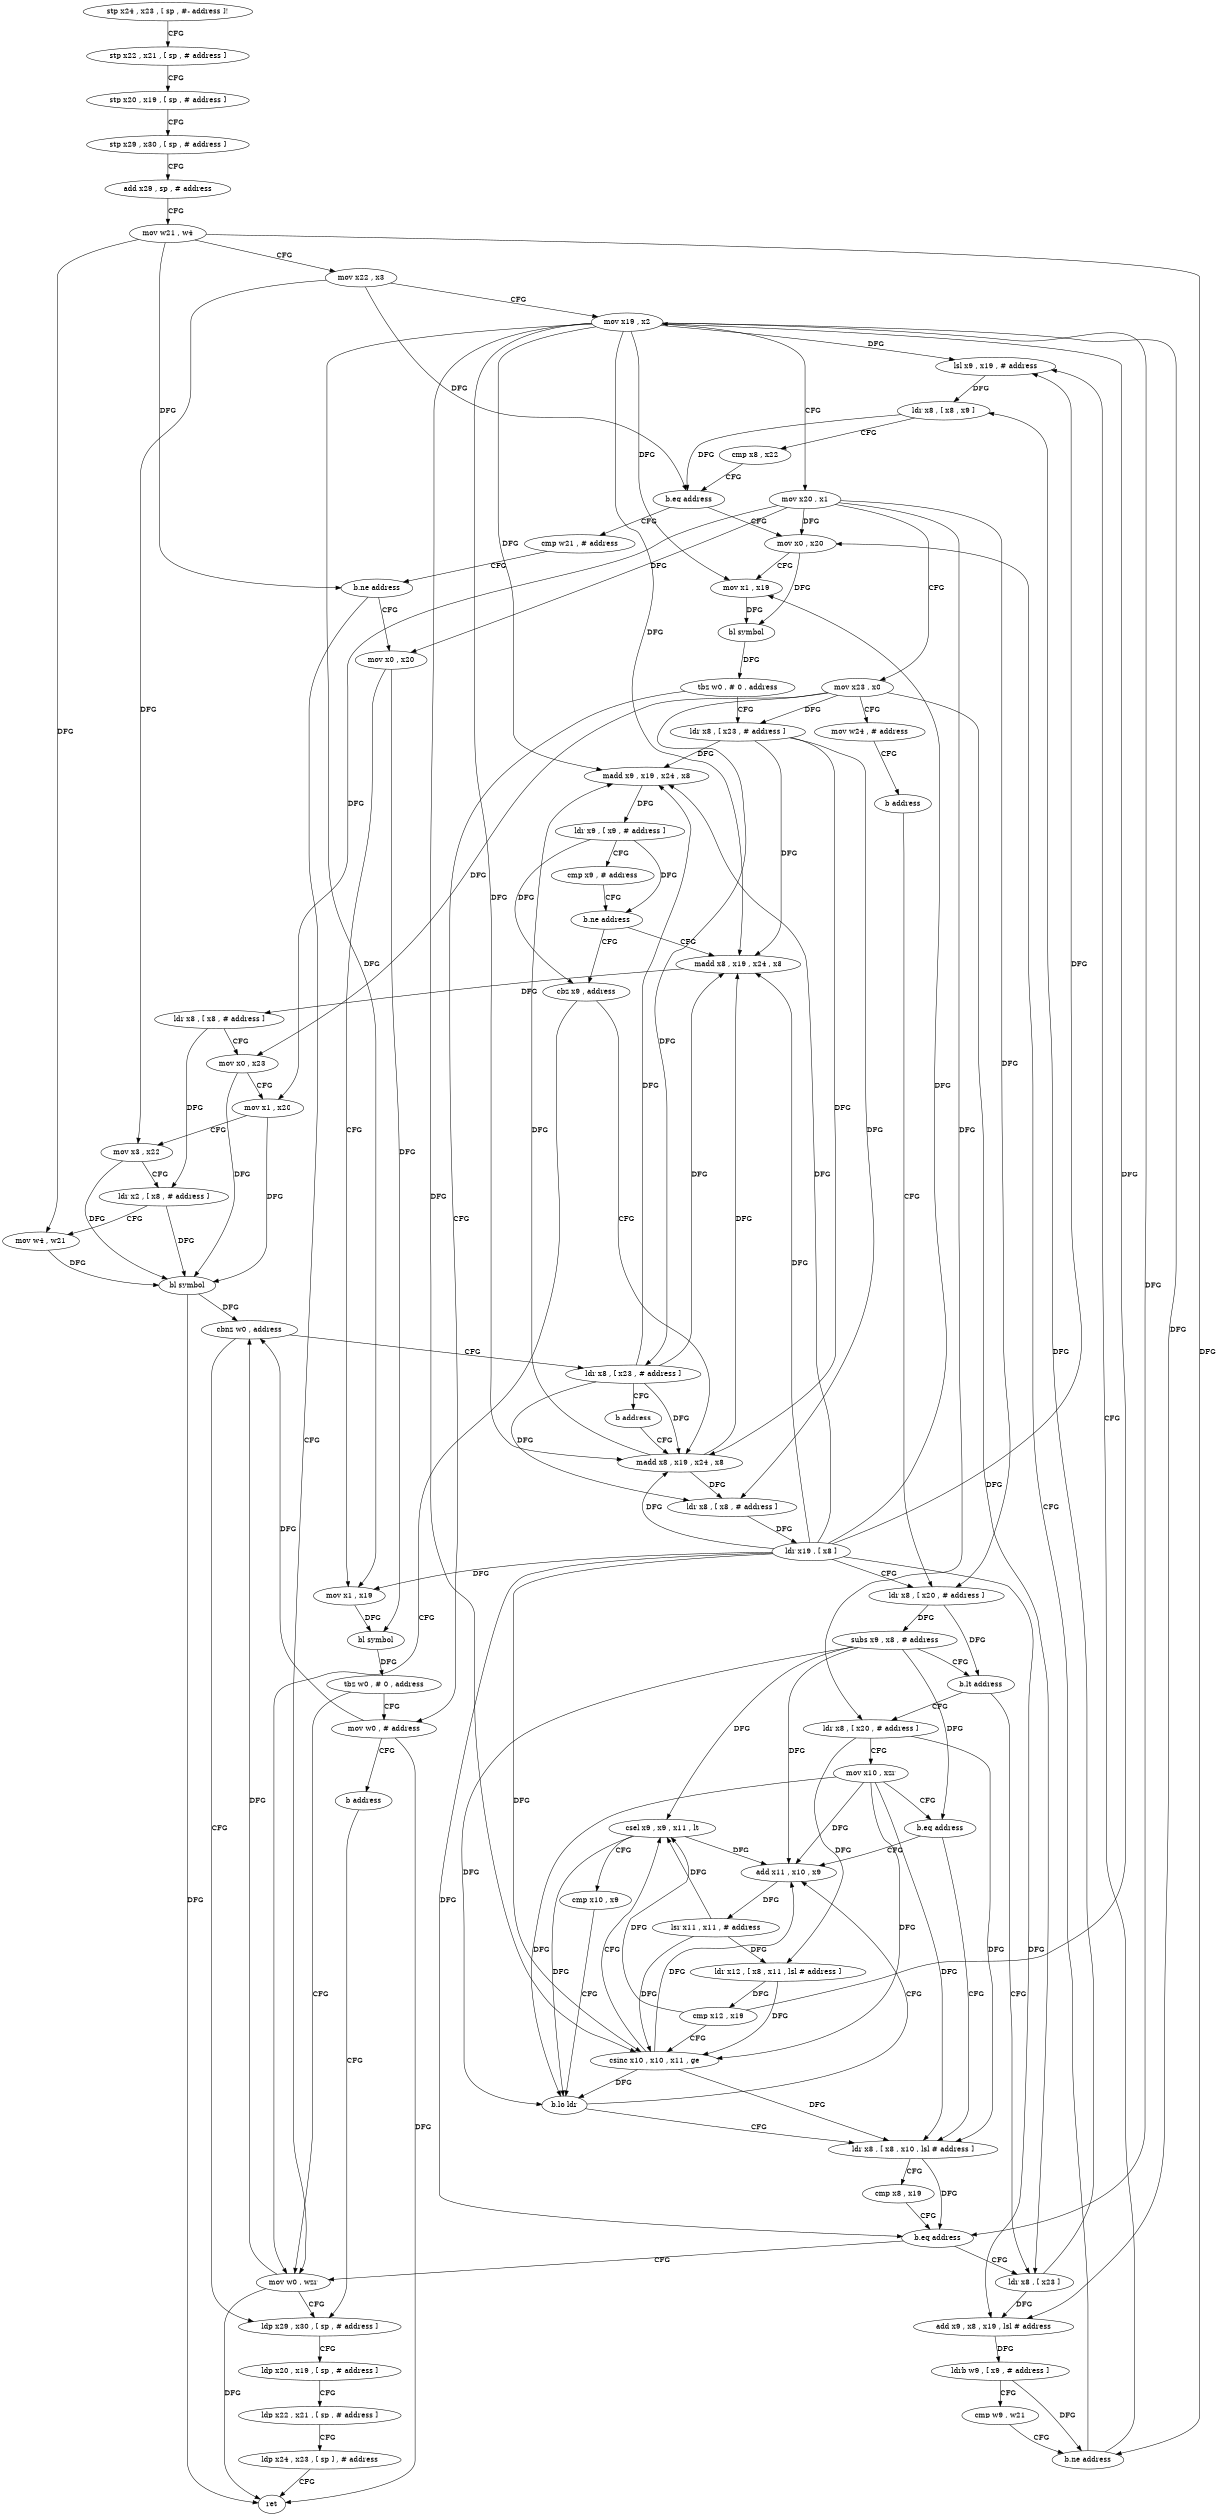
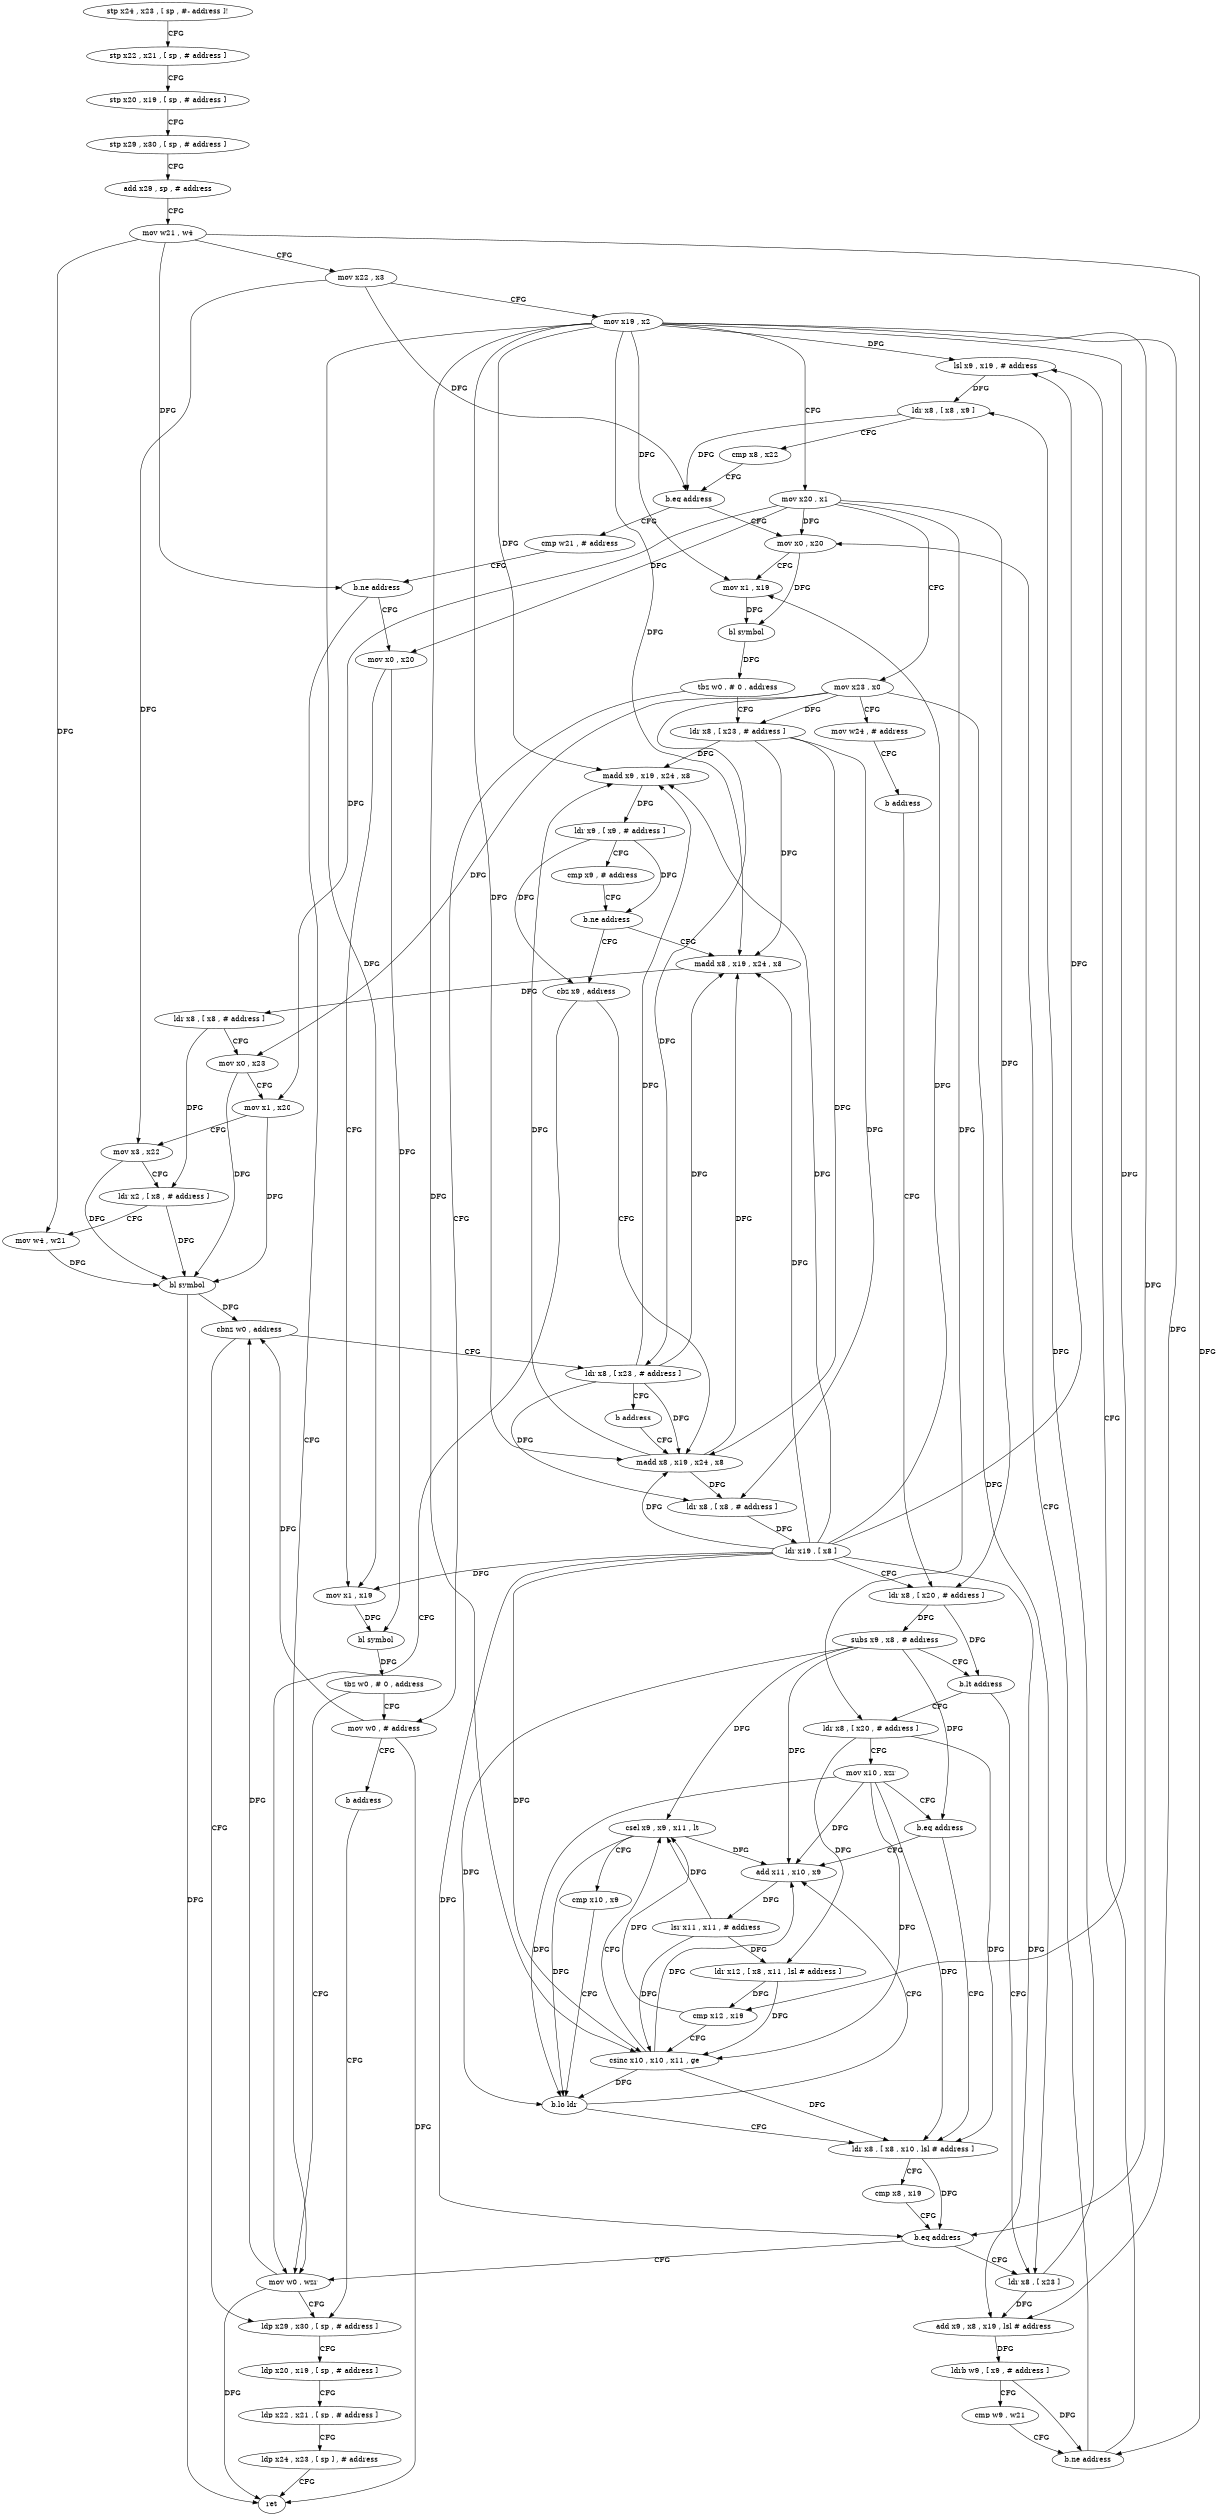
  digraph {
    n1 [label="stp x24 , x23 , [ sp , #- address ]!"]
    n2 [label="stp x22 , x21 , [ sp , # address ]"]
    n3 [label="stp x20 , x19 , [ sp , # address ]"]
    n4 [label="stp x29 , x30 , [ sp , # address ]"]
    n5 [label="add x29 , sp , # address"]
    n6 [label="mov w21 , w4"]
    n7 [label="mov x22 , x3"]
    n8 [label="b.ne address"]
    n9 [label="b.ne address"]
    n10 [label="mov w4 , w21"]
    n11 [label="mov x19 , x2"]
    n12 [label="b.eq address"]
    n13 [label="mov x3 , x22"]
    n14 [label="lsl x9 , x19 , # address"]
    n15 [label="mov x0 , x20"]
    n16 [label="mov x0 , x20"]
    n17 [label="mov w0 , wzr"]
    n18 [label="bl symbol"]
    n19 [label="mov x20 , x1"]
    n20 [label="add x9 , x8 , x19 , lsl # address"]
    n21 [label="mov x1 , x19"]
    n22 [label="b.eq address"]
    n23 [label="cmp x12 , x19"]
    n24 [label="csinc x10 , x10 , x11 , ge"]
    n25 [label="madd x9 , x19 , x24 , x8"]
    n26 [label="madd x8 , x19 , x24 , x8"]
    n27 [label="madd x8 , x19 , x24 , x8"]
    n28 [label="mov x1 , x19"]
    n29 [label="cmp w21 , # address"]
    n30 [label="ldr x2 , [ x8 , # address ]"]
    n31 [label="mov x23 , x0"]
    n32 [label="ldr x8 , [ x20 , # address ]"]
    n33 [label="ldr x8 , [ x20 , # address ]"]
    n34 [label="mov x1 , x20"]
    n35 [label="ldrb w9 , [ x9 , # address ]"]
    n36 [label="ldr x8 , [ x8 , x9 ]"]
    n37 [label="bl symbol"]
    n38 [label="ldr x8 , [ x23 ]"]
    n39 [label="csel x9 , x9 , x11 , lt"]
    n40 [label="add x11 , x10 , x9"]
    n41 [label="b.lo ldr"]
    n42 [label="ldr x8 , [ x8 , x10 , lsl # address ]"]
    n43 [label="ldr x9 , [ x9 , # address ]"]
    n44 [label="ldr x8 , [ x8 , # address ]"]
    n45 [label="ldr x8 , [ x8 , # address ]"]
    n46 [label="bl symbol"]
    n47 [label="mov w24 , # address"]
    n48 [label="ldr x8 , [ x23 , # address ]"]
    n49 [label="mov x0 , x23"]
    n50 [label="ldr x8 , [ x23 , # address ]"]
    n51 [label="subs x9 , x8 , # address"]
    n52 [label="b.lt address"]
    n53 [label="mov x10 , xzr"]
    n54 [label="ldr x12 , [ x8 , x11 , lsl # address ]"]
    n55 [label="b address"]
    n56 [label="b address"]
    n57 [label="b.eq address"]
    n58 [label="lsr x11 , x11 , # address"]
    n59 [label="cmp x10 , x9"]
    n60 [label="cmp x8 , x22"]
    n61 [label="cmp x8 , x19"]
    n62 [label="cmp w9 , w21"]
    n63 [label="tbz w0 , # 0 , address"]
    n64 [label="mov w0 , # address"]
    n65 [label="b address"]
    n66 [label=ret]
    n67 [label="cbnz w0 , address"]
    n68 [label="ldp x29 , x30 , [ sp , # address ]"]
    n69 [label="ldr x19 , [ x8 ]"]
    n70 [label="ldp x20 , x19 , [ sp , # address ]"]
    n71 [label="ldp x22 , x21 , [ sp , # address ]"]
    n72 [label="cmp x9 , # address"]
    n73 [label="b.ne address"]
    n74 [label="cbz x9 , address"]
    n75 [label="tbz w0 , # 0 , address"]
    n76 [label="ldp x24 , x23 , [ sp ] , # address"]
    n1 -> n2 [label=CFG]
    n2 -> n3 [label=CFG]
    n3 -> n4 [label=CFG]
    n4 -> n5 [label=CFG]
    n5 -> n6 [label=CFG]
    n6 -> n7 [label=CFG]
    n6 -> n8 [label=DFG]
    n6 -> n9 [label=DFG]
    n6 -> n10 [label=DFG]
    n7 -> n11 [label=CFG]
    n7 -> n12 [label=DFG]
    n7 -> n13 [label=DFG]
    n8 -> n14 [label=CFG]
    n8 -> n15 [label=CFG]
    n9 -> n16 [label=CFG]
    n9 -> n17 [label=CFG]
    n10 -> n18 [label=DFG]
    n11 -> n14 [label=DFG]
    n11 -> n19 [label=CFG]
    n11 -> n20 [label=DFG]
    n11 -> n21 [label=DFG]
    n11 -> n22 [label=DFG]
-   n23 -> n11 [label=DFG]
+   n11 -> n23 [label=DFG]
    n11 -> n24 [label=DFG]
    n11 -> n25 [label=DFG]
    n11 -> n26 [label=DFG]
    n11 -> n27 [label=DFG]
    n11 -> n28 [label=DFG]
    n12 -> n15 [label=CFG]
    n12 -> n29 [label=CFG]
    n13 -> n18 [label=DFG]
    n13 -> n30 [label=CFG]
    n14 -> n36 [label=DFG]
    n15 -> n21 [label=CFG]
    n15 -> n37 [label=DFG]
    n16 -> n28 [label=CFG]
    n16 -> n46 [label=DFG]
    n17 -> n66 [label=DFG]
    n17 -> n67 [label=DFG]
    n17 -> n68 [label=CFG]
    n18 -> n66 [label=DFG]
    n18 -> n67 [label=DFG]
    n19 -> n15 [label=DFG]
    n19 -> n16 [label=DFG]
    n19 -> n31 [label=CFG]
    n19 -> n32 [label=DFG]
    n19 -> n33 [label=DFG]
    n19 -> n34 [label=DFG]
    n20 -> n35 [label=DFG]
    n21 -> n37 [label=DFG]
    n22 -> n17 [label=CFG]
    n22 -> n38 [label=CFG]
    n23 -> n24 [label=CFG]
    n23 -> n39 [label=DFG]
    n24 -> n39 [label=CFG]
    n24 -> n40 [label=DFG]
    n24 -> n41 [label=DFG]
    n24 -> n42 [label=DFG]
    n25 -> n43 [label=DFG]
    n26 -> n44 [label=DFG]
    n27 -> n25 [label=DFG]
    n27 -> n26 [label=DFG]
    n27 -> n45 [label=DFG]
    n28 -> n46 [label=DFG]
    n29 -> n9 [label=CFG]
    n30 -> n10 [label=CFG]
    n30 -> n18 [label=DFG]
    n31 -> n38 [label=DFG]
    n31 -> n47 [label=CFG]
    n31 -> n48 [label=DFG]
    n31 -> n49 [label=DFG]
    n31 -> n50 [label=DFG]
    n32 -> n51 [label=DFG]
    n32 -> n52 [label=DFG]
    n33 -> n42 [label=DFG]
    n33 -> n53 [label=CFG]
    n33 -> n54 [label=DFG]
    n34 -> n13 [label=CFG]
    n34 -> n18 [label=DFG]
    n35 -> n8 [label=DFG]
    n35 -> n62 [label=CFG]
    n36 -> n12 [label=DFG]
    n36 -> n60 [label=CFG]
    n37 -> n63 [label=DFG]
    n38 -> n20 [label=DFG]
    n38 -> n36 [label=DFG]
    n39 -> n40 [label=DFG]
    n39 -> n41 [label=DFG]
    n39 -> n59 [label=CFG]
    n40 -> n58 [label=DFG]
    n41 -> n40 [label=CFG]
    n41 -> n42 [label=CFG]
    n42 -> n22 [label=DFG]
    n42 -> n61 [label=CFG]
    n43 -> n72 [label=CFG]
    n43 -> n73 [label=DFG]
    n43 -> n74 [label=DFG]
    n44 -> n30 [label=DFG]
    n44 -> n49 [label=CFG]
    n45 -> n69 [label=DFG]
    n46 -> n75 [label=DFG]
    n47 -> n55 [label=CFG]
    n48 -> n25 [label=DFG]
    n48 -> n26 [label=DFG]
    n48 -> n27 [label=DFG]
    n48 -> n45 [label=DFG]
    n49 -> n18 [label=DFG]
    n49 -> n34 [label=CFG]
    n50 -> n25 [label=DFG]
    n50 -> n26 [label=DFG]
    n50 -> n27 [label=DFG]
    n50 -> n45 [label=DFG]
    n50 -> n56 [label=CFG]
    n51 -> n39 [label=DFG]
    n51 -> n40 [label=DFG]
    n51 -> n41 [label=DFG]
    n51 -> n52 [label=CFG]
    n51 -> n57 [label=DFG]
    n52 -> n33 [label=CFG]
    n52 -> n38 [label=CFG]
    n53 -> n24 [label=DFG]
    n53 -> n40 [label=DFG]
    n53 -> n41 [label=DFG]
    n53 -> n42 [label=DFG]
    n53 -> n57 [label=CFG]
    n54 -> n23 [label=DFG]
    n54 -> n24 [label=DFG]
    n55 -> n32 [label=CFG]
    n56 -> n27 [label=CFG]
    n57 -> n40 [label=CFG]
    n57 -> n42 [label=CFG]
    n58 -> n24 [label=DFG]
    n58 -> n39 [label=DFG]
    n58 -> n54 [label=DFG]
    n59 -> n41 [label=CFG]
    n60 -> n12 [label=CFG]
    n61 -> n22 [label=CFG]
    n62 -> n8 [label=CFG]
    n63 -> n48 [label=CFG]
    n63 -> n64 [label=CFG]
    n64 -> n65 [label=CFG]
    n64 -> n66 [label=DFG]
    n64 -> n67 [label=DFG]
    n65 -> n68 [label=CFG]
    n67 -> n50 [label=CFG]
    n67 -> n68 [label=CFG]
    n68 -> n70 [label=CFG]
    n69 -> n14 [label=DFG]
    n69 -> n20 [label=DFG]
    n69 -> n21 [label=DFG]
    n69 -> n22 [label=DFG]
    n69 -> n24 [label=DFG]
    n69 -> n25 [label=DFG]
    n69 -> n26 [label=DFG]
    n69 -> n27 [label=DFG]
    n69 -> n28 [label=DFG]
    n69 -> n32 [label=CFG]
    n70 -> n71 [label=CFG]
    n71 -> n76 [label=CFG]
    n72 -> n73 [label=CFG]
    n73 -> n26 [label=CFG]
    n73 -> n74 [label=CFG]
    n74 -> n17 [label=CFG]
    n74 -> n27 [label=CFG]
    n75 -> n17 [label=CFG]
    n75 -> n64 [label=CFG]
    n76 -> n66 [label=CFG]
  }
